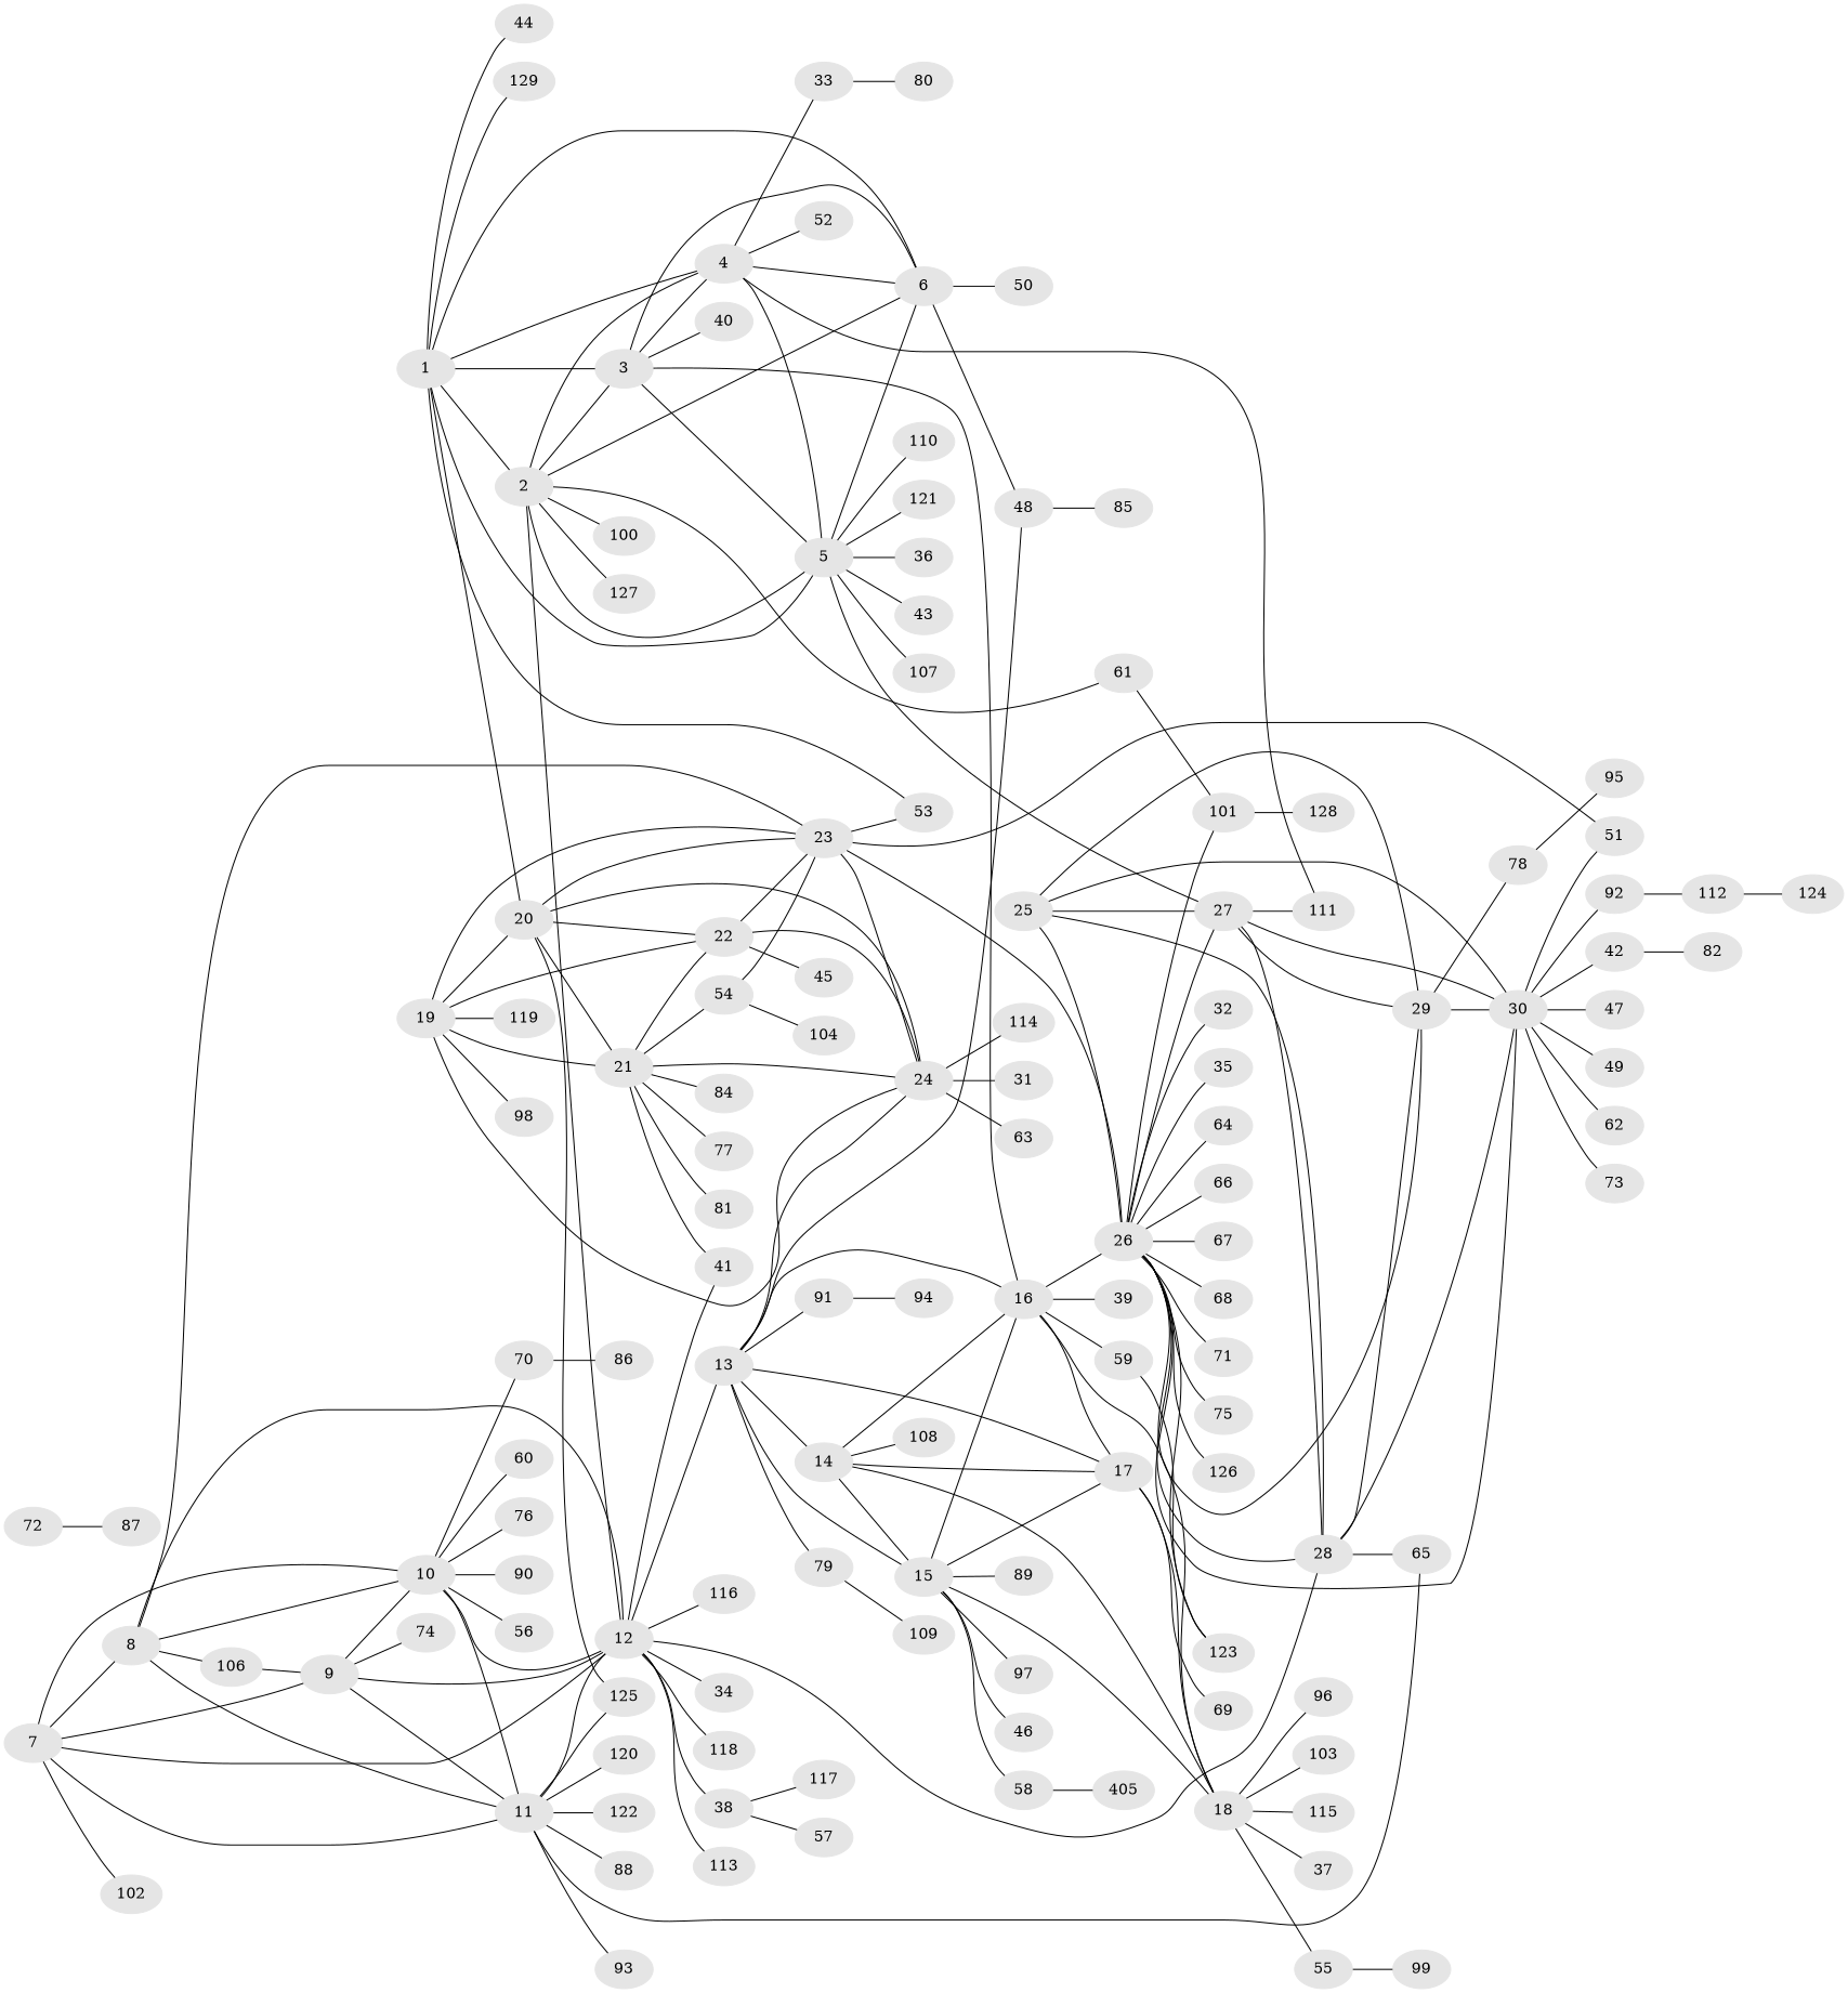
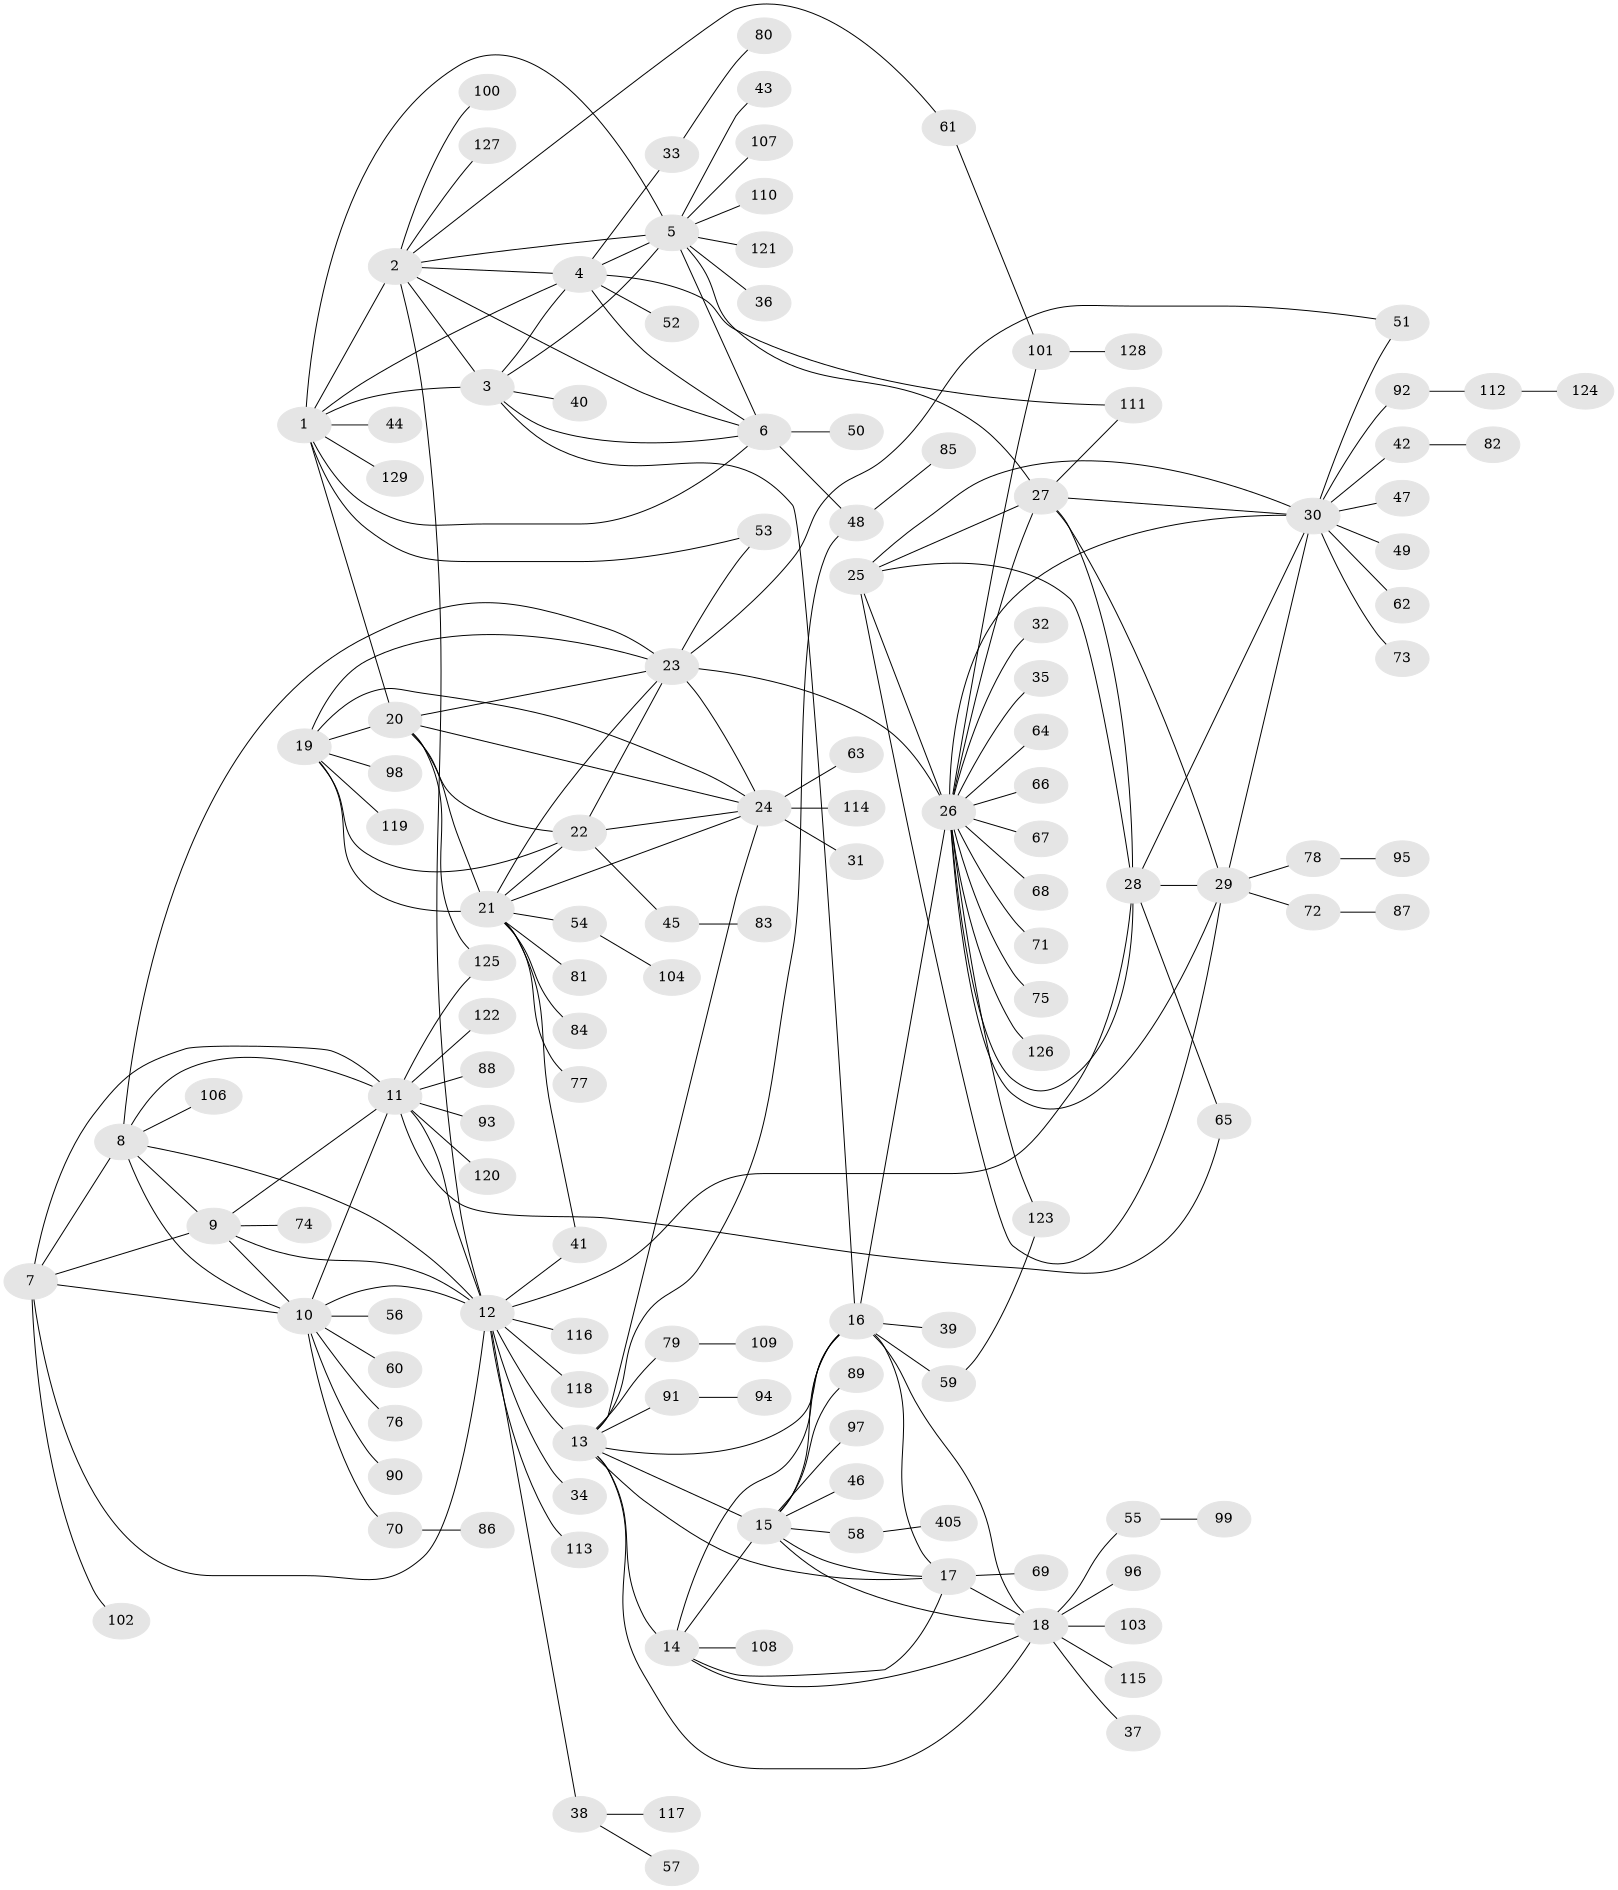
  graph {
    rankdir=LR
    node [color=gray90 style=filled]
    1
    2
    3
    4
    5
    6
    20
    44
    53
    129
    12
    61
    100
    127
    16
    40
    33
    52
    111
    27
    36
    43
    107
    110
    121
    48
    50
    23
    125
    24
    21
    22
    13
    28
    34
    38
    41
    113
    116
    118
    101
    17
    18
    26
    39
    59
    80
    29
    30
    85
    7
    8
    9
    10
    11
    102
    106
    74
    56
    60
    70
    76
    90
    65
    88
    93
    120
    122
    51
    86
    14
    15
    79
    91
    57
    117
    108
    46
    58
    89
    97
    69
    37
    55
    96
    103
    115
    31
    63
    114
    109
    94
    n93 [label=405]
    32
    35
    64
    66
    67
    68
    71
    75
    123
    126
    99
    19
    98
    119
    54
    77
    81
    84
    45
    104
+   83
    25
    72
    78
    42
    47
    49
    62
    73
    92
    128
    87
    95
    82
    112
    124
    1 -- 2
    1 -- 3
    1 -- 4
    1 -- 5
    1 -- 6
    1 -- 20
    1 -- 44
    1 -- 53
    1 -- 129
    2 -- 3
    2 -- 4
    2 -- 5
    2 -- 6
    2 -- 12
    2 -- 61
    2 -- 100
    2 -- 127
    3 -- 4
    3 -- 5
    3 -- 6
    3 -- 16
    3 -- 40
    4 -- 5
    4 -- 6
    4 -- 33
    4 -- 52
    4 -- 111
    5 -- 6
    5 -- 27
    5 -- 36
    5 -- 43
    5 -- 107
    5 -- 110
    5 -- 121
    6 -- 48
    6 -- 50
    20 -- 23
    20 -- 125
    20 -- 24
    20 -- 21
    20 -- 22
    12 -- 13
    12 -- 28
    12 -- 34
    12 -- 38
    12 -- 41
    12 -- 113
    12 -- 116
    12 -- 118
    61 -- 101
    16 -- 17
    16 -- 18
    16 -- 26
    16 -- 39
    16 -- 59
    33 -- 80
    27 -- 111
    27 -- 28
    27 -- 29
    27 -- 30
    48 -- 85
    23 -- 53
    23 -- 24
    23 -- 26
    23 -- 51
    24 -- 31
    24 -- 63
    24 -- 114
-   54 -- 23
+   21 -- 23
    21 -- 24
    21 -- 22
    21 -- 41
    21 -- 54
    21 -- 77
    21 -- 81
    21 -- 84
    22 -- 23
    22 -- 24
    22 -- 45
    13 -- 16
    13 -- 48
    13 -- 24
    13 -- 17
+   13 -- 18
    13 -- 14
    13 -- 15
    13 -- 79
    13 -- 91
    28 -- 29
    28 -- 30
    28 -- 65
    38 -- 57
    38 -- 117
    101 -- 128
    17 -- 18
    17 -- 69
    18 -- 37
    18 -- 55
    18 -- 96
    18 -- 103
    18 -- 115
    26 -- 27
    26 -- 28
    26 -- 101
    26 -- 29
    26 -- 30
    26 -- 32
    26 -- 35
    26 -- 64
    26 -- 66
    26 -- 67
    26 -- 68
    26 -- 71
    26 -- 75
    26 -- 123
    26 -- 126
    59 -- 123
    29 -- 30
+   29 -- 72
    29 -- 78
    30 -- 51
    30 -- 42
    30 -- 47
    30 -- 49
    30 -- 62
    30 -- 73
    30 -- 92
    7 -- 12
    7 -- 8
    7 -- 9
    7 -- 10
    7 -- 11
    7 -- 102
    8 -- 12
    8 -- 23
-   106 -- 9
+   8 -- 9
    8 -- 10
    8 -- 11
    8 -- 106
    9 -- 12
    9 -- 10
    9 -- 11
    9 -- 74
    10 -- 12
    10 -- 11
    10 -- 56
    10 -- 60
    10 -- 70
    10 -- 76
    10 -- 90
    11 -- 12
    11 -- 125
    11 -- 65
    11 -- 88
    11 -- 93
    11 -- 120
    11 -- 122
    70 -- 86
    14 -- 16
    14 -- 17
    14 -- 18
    14 -- 15
    14 -- 108
    15 -- 16
    15 -- 17
    15 -- 18
    15 -- 46
    15 -- 58
    15 -- 89
    15 -- 97
    79 -- 109
    91 -- 94
    58 -- n93
    55 -- 99
    19 -- 20
    19 -- 23
    19 -- 24
    19 -- 21
    19 -- 22
    19 -- 98
    19 -- 119
    54 -- 104
+   45 -- 83
    25 -- 27
    25 -- 28
    25 -- 26
    25 -- 29
    25 -- 30
    72 -- 87
    78 -- 95
    42 -- 82
    92 -- 112
    112 -- 124
  }
